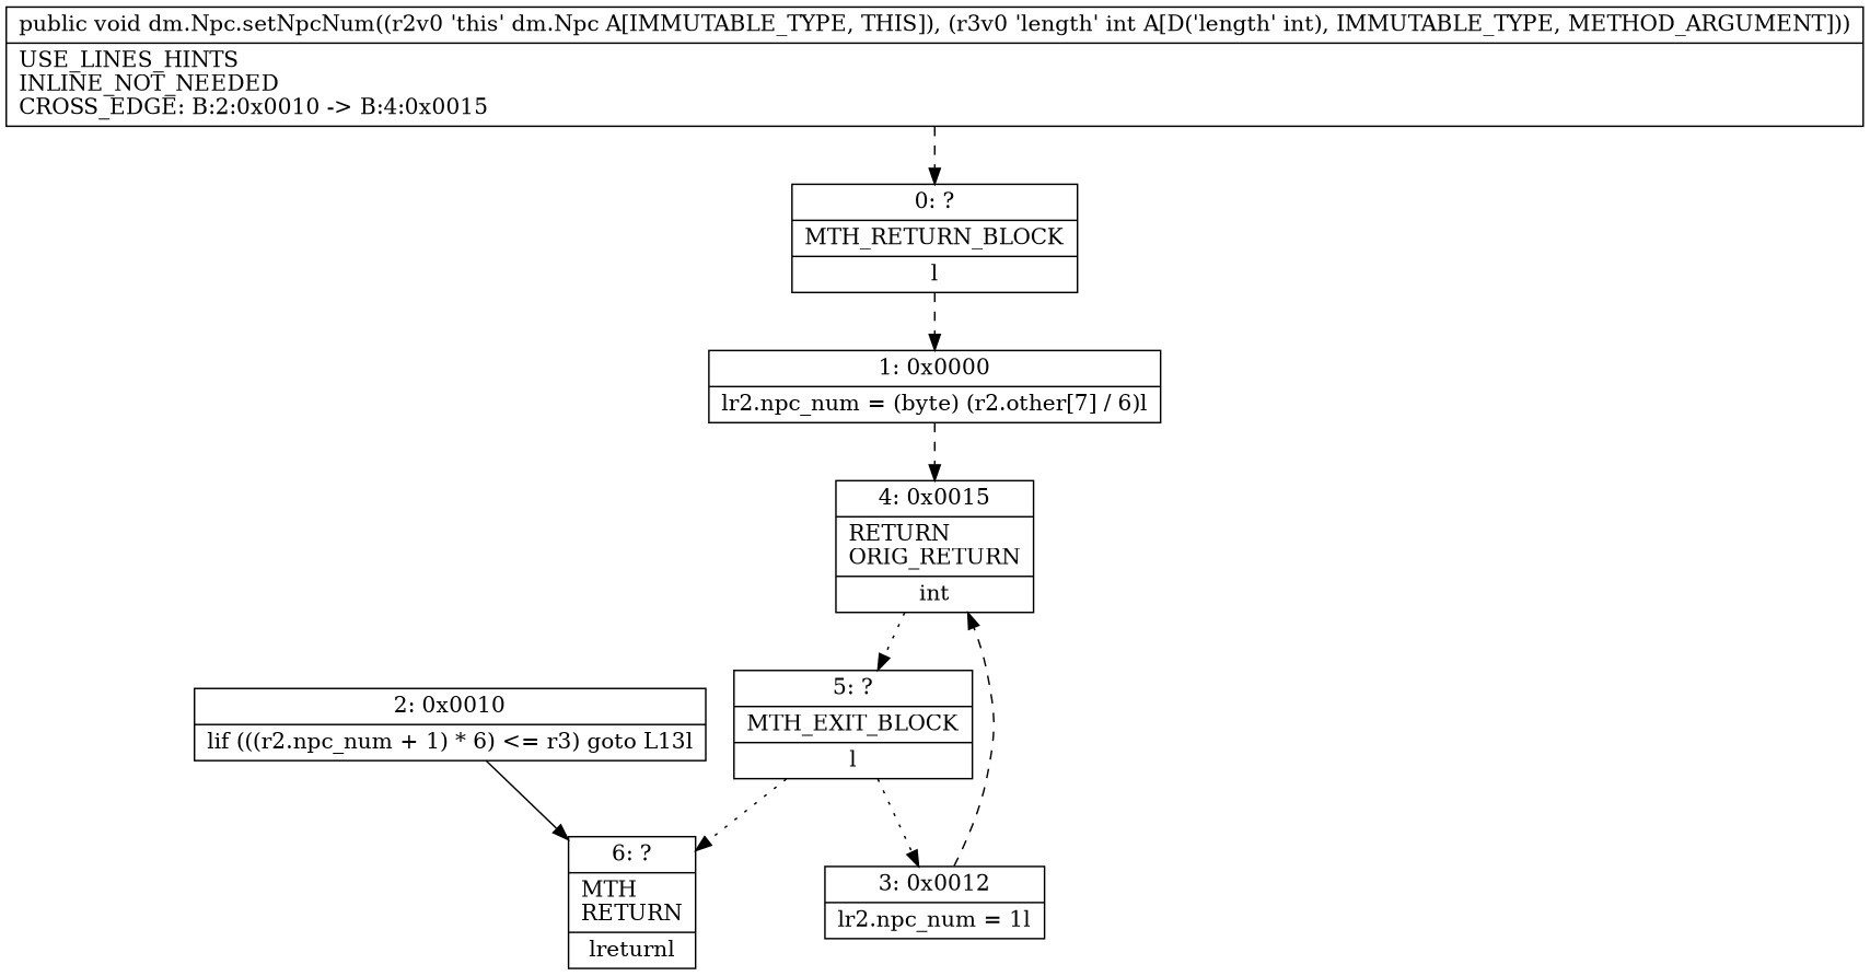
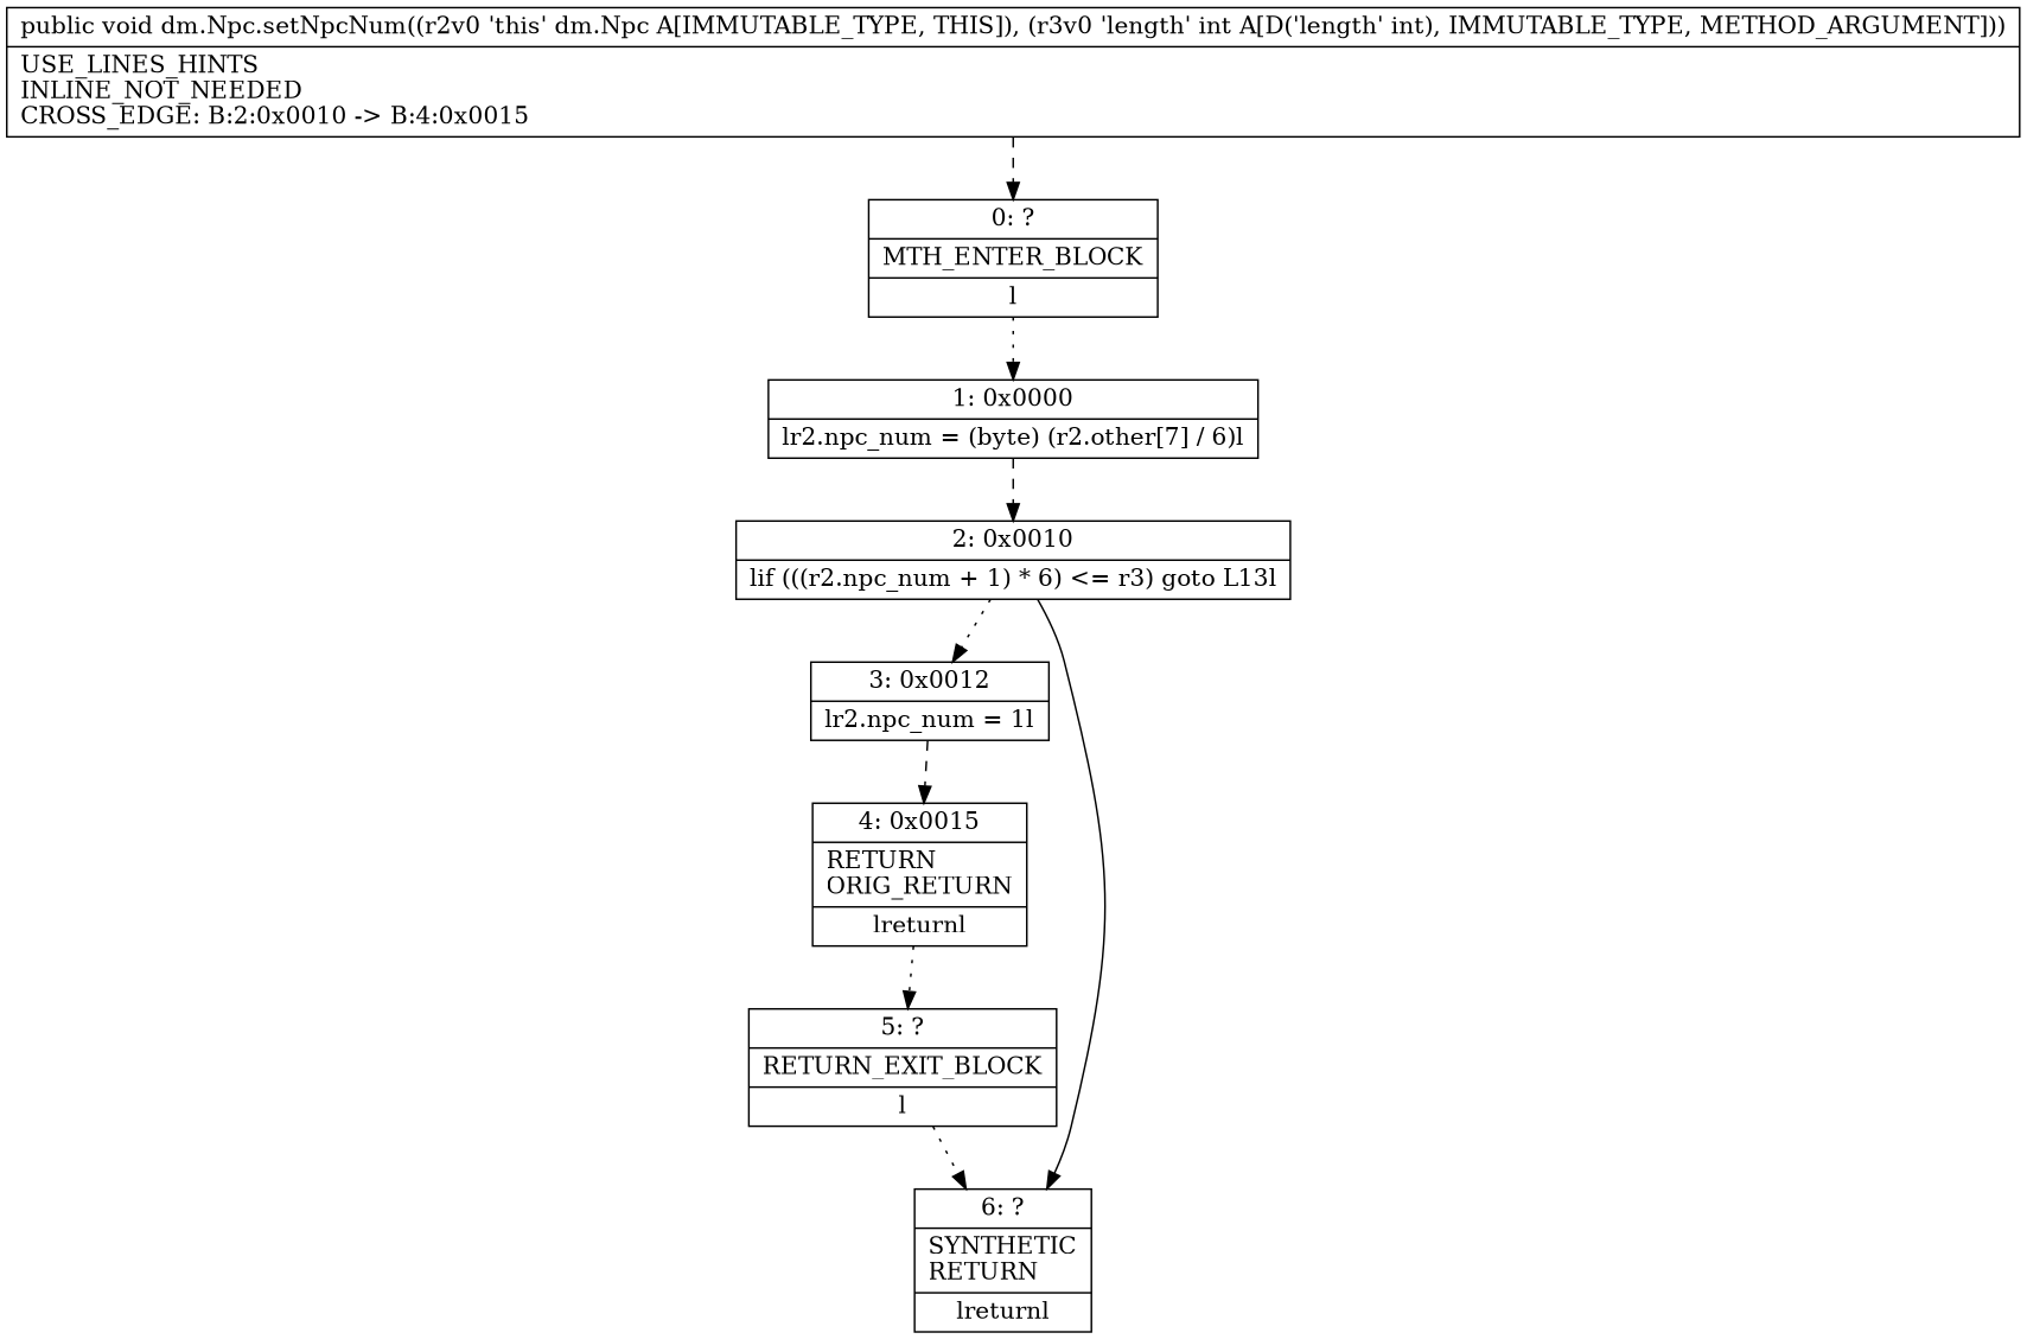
  digraph {
    node [shape=record]
    edge [style=dashed]
-   n1 [label="{0\:\ ?|MTH_RETURN_BLOCK\l|l}"]
+   n1 [label="{0\:\ ?|MTH_ENTER_BLOCK\l|l}"]
    n2 [label="{1\:\ 0x0000|lr2.npc_num = (byte) (r2.other[7] \/ 6)l}"]
    n3 [label="{2\:\ 0x0010|lif (((r2.npc_num + 1) * 6) \<= r3) goto L13l}"]
    n4 [label="{3\:\ 0x0012|lr2.npc_num = 1l}"]
-   n5 [label="{6\:\ ?|MTH\lRETURN\l|lreturnl}"]
-   n6 [label="{4\:\ 0x0015|RETURN\lORIG_RETURN\l|int}"]
-   n7 [label="{5\:\ ?|MTH_EXIT_BLOCK\l|l}"]
+   n5 [label="{6\:\ ?|SYNTHETIC\lRETURN\l|lreturnl}"]
+   n6 [label="{4\:\ 0x0015|RETURN\lORIG_RETURN\l|lreturnl}"]
+   n7 [label="{5\:\ ?|RETURN_EXIT_BLOCK\l|l}"]
    n8 [label="{public void dm.Npc.setNpcNum((r2v0 'this' dm.Npc A[IMMUTABLE_TYPE, THIS]), (r3v0 'length' int A[D('length' int), IMMUTABLE_TYPE, METHOD_ARGUMENT]))  | USE_LINES_HINTS\lINLINE_NOT_NEEDED\lCROSS_EDGE: B:2:0x0010 \-\> B:4:0x0015\l}"]
-   n1 -> n2
-   n2 -> n6
-   n7 -> n4 [style=dotted]
+   n1 -> n2 [style=dotted]
+   n2 -> n3
+   n3 -> n4 [style=dotted]
    n3 -> n5 [style=solid]
    n4 -> n6
    n6 -> n7 [style=dotted]
    n7 -> n5 [style=dotted]
    n8 -> n1
  }
